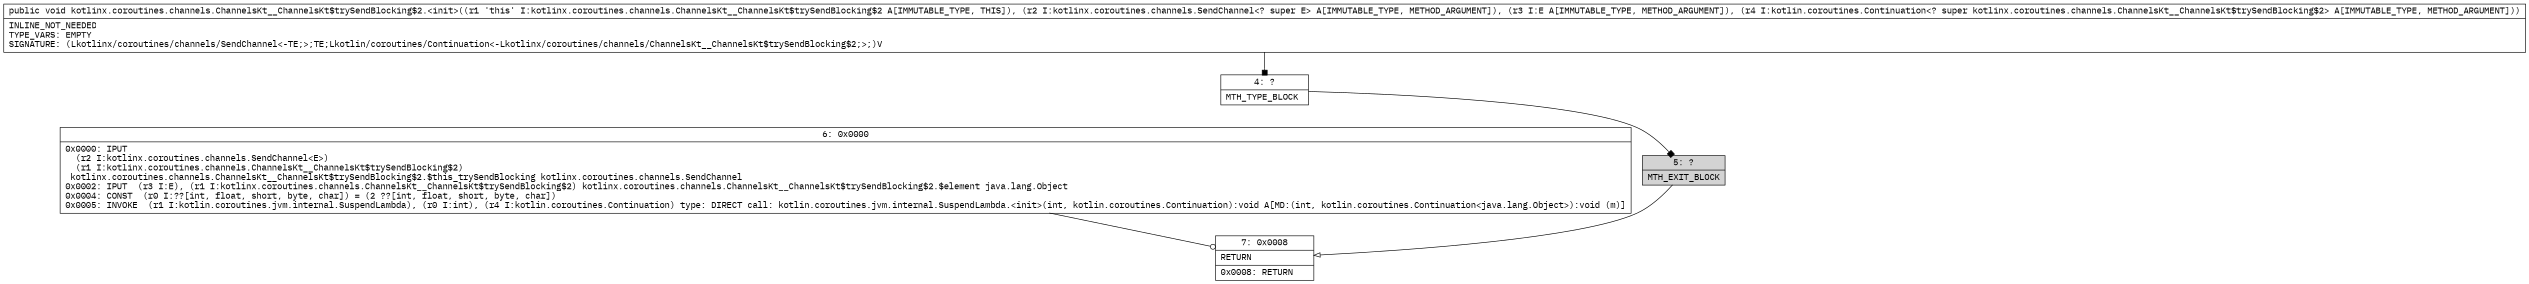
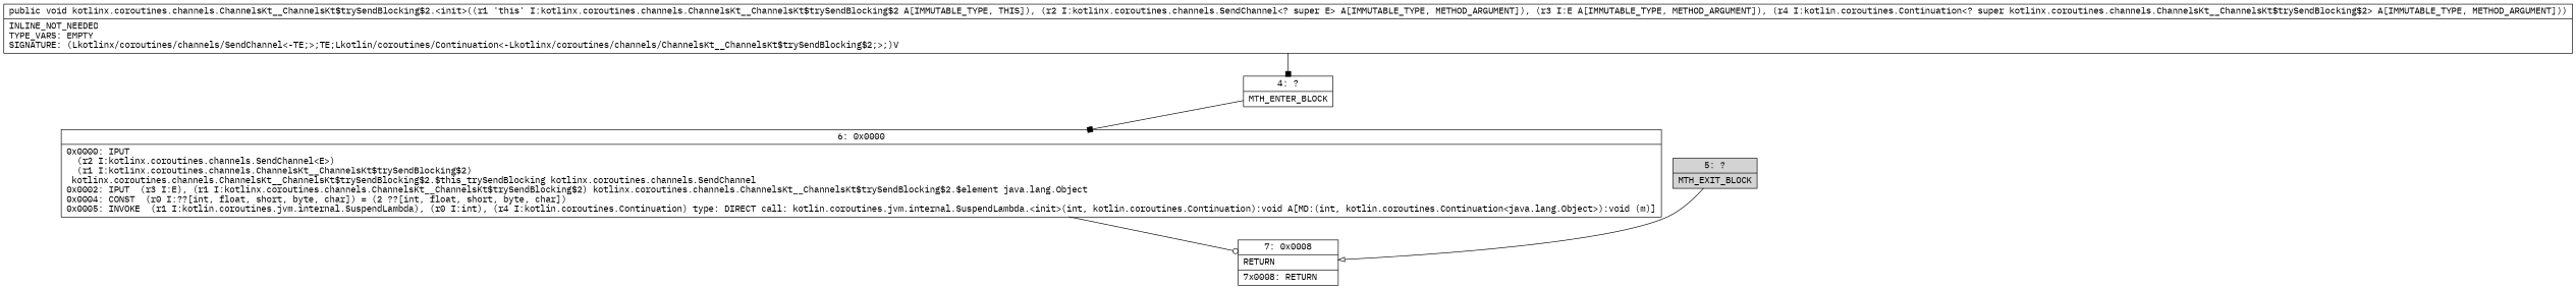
  digraph {
    fontname="IBM Plex Mono"
    node [fillcolor=white fontname="IBM Plex Mono" shape=record style=filled]
    edge [arrowhead=box fontname="IBM Plex Mono"]
-   n1 [label="{4\:\ ?|MTH_TYPE_BLOCK\l}"]
+   n1 [label="{4\:\ ?|MTH_ENTER_BLOCK\l}"]
    n2 [label="{6\:\ 0x0000|0x0000: IPUT  \l  (r2 I:kotlinx.coroutines.channels.SendChannel\<E\>)\l  (r1 I:kotlinx.coroutines.channels.ChannelsKt__ChannelsKt$trySendBlocking$2)\l kotlinx.coroutines.channels.ChannelsKt__ChannelsKt$trySendBlocking$2.$this_trySendBlocking kotlinx.coroutines.channels.SendChannel \l0x0002: IPUT  (r3 I:E), (r1 I:kotlinx.coroutines.channels.ChannelsKt__ChannelsKt$trySendBlocking$2) kotlinx.coroutines.channels.ChannelsKt__ChannelsKt$trySendBlocking$2.$element java.lang.Object \l0x0004: CONST  (r0 I:??[int, float, short, byte, char]) = (2 ??[int, float, short, byte, char]) \l0x0005: INVOKE  (r1 I:kotlin.coroutines.jvm.internal.SuspendLambda), (r0 I:int), (r4 I:kotlin.coroutines.Continuation) type: DIRECT call: kotlin.coroutines.jvm.internal.SuspendLambda.\<init\>(int, kotlin.coroutines.Continuation):void A[MD:(int, kotlin.coroutines.Continuation\<java.lang.Object\>):void (m)]\l}"]
-   n3 [label="{7\:\ 0x0008|RETURN\l|0x0008: RETURN   \l}"]
+   n3 [label="{7\:\ 0x0008|RETURN\l|7x0008: RETURN   \l}"]
    n4 [fillcolor=lightgrey label="{5\:\ ?|MTH_EXIT_BLOCK\l}"]
    n5 [label="{public void kotlinx.coroutines.channels.ChannelsKt__ChannelsKt$trySendBlocking$2.\<init\>((r1 'this' I:kotlinx.coroutines.channels.ChannelsKt__ChannelsKt$trySendBlocking$2 A[IMMUTABLE_TYPE, THIS]), (r2 I:kotlinx.coroutines.channels.SendChannel\<? super E\> A[IMMUTABLE_TYPE, METHOD_ARGUMENT]), (r3 I:E A[IMMUTABLE_TYPE, METHOD_ARGUMENT]), (r4 I:kotlin.coroutines.Continuation\<? super kotlinx.coroutines.channels.ChannelsKt__ChannelsKt$trySendBlocking$2\> A[IMMUTABLE_TYPE, METHOD_ARGUMENT]))  | INLINE_NOT_NEEDED\lTYPE_VARS: EMPTY\lSIGNATURE: (Lkotlinx\/coroutines\/channels\/SendChannel\<\-TE;\>;TE;Lkotlin\/coroutines\/Continuation\<\-Lkotlinx\/coroutines\/channels\/ChannelsKt__ChannelsKt$trySendBlocking$2;\>;)V\l}"]
-   n1 -> n4
+   n1 -> n2
    n2 -> n3 [arrowhead=odot]
    n4 -> n3 [arrowhead=onormal]
    n5 -> n1
  }
